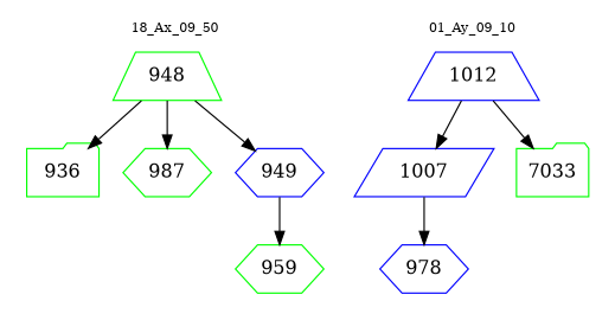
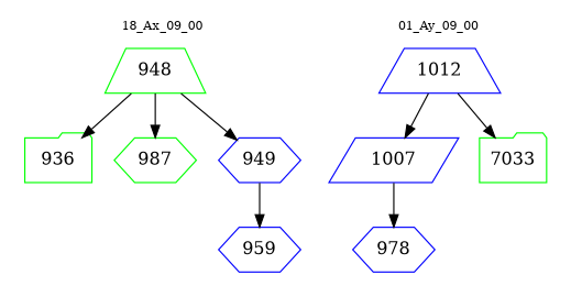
  digraph {
    node [color=blue shape=hexagon]
    edge [color=black]
    n1 [color=green label=948 shape=trapezium]
    n2 [color=green label=936 shape=folder]
    n3 [color=green label=987]
    n4 [label=949]
-   n5 [color=green label=959]
+   n5 [label=959]
    n6 [label=1012 shape=trapezium]
    n7 [label=1007 shape=parallelogram]
    n8 [color=green label=7033 shape=folder]
    n9 [label=978]
    subgraph cluster_1 {
      color=white
      fontsize=10
-     label="18_Ax_09_50"
+     label="18_Ax_09_00"
      n1
      n2
      n3
      n4
      n5
    }
    subgraph cluster_2 {
      color=white
      fontsize=10
-     label="01_Ay_09_10"
+     label="01_Ay_09_00"
      n6
      n7
      n8
      n9
    }
    n1 -> n2
    n1 -> n3
    n1 -> n4
    n4 -> n5
    n6 -> n7
    n6 -> n8
    n7 -> n9
  }
